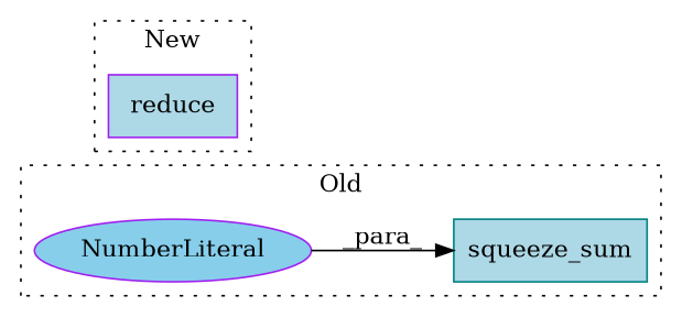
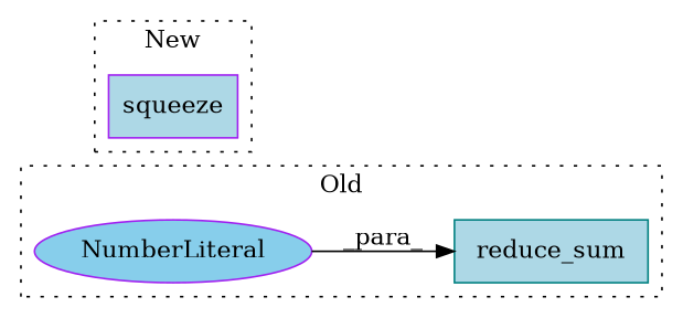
  digraph {
    rankdir=LR
    node [a=32 shape=box style=filled fillcolor=lightblue color=purple]
-   n1 [l="11,1" label=squeeze_sum s="5746,5825" color=teal]
+   n1 [l="11,1" label=reduce_sum s="5746,5825" color=teal]
    n2 [a=34 l=1 label=NumberLiteral s=5824 shape=ellipse fillcolor=skyblue]
-   n3 [l="8,1" label=reduce s="5755,5793"]
+   n3 [l="8,1" label=squeeze s="5755,5793"]
    subgraph cluster_1 {
      label=Old
      style=dotted
      n1
      n2
    }
    subgraph cluster_2 {
      label=New
      style=dotted
      n3
    }
    n2 -> n1 [label=_para_ arrowhead=normal]
  }
